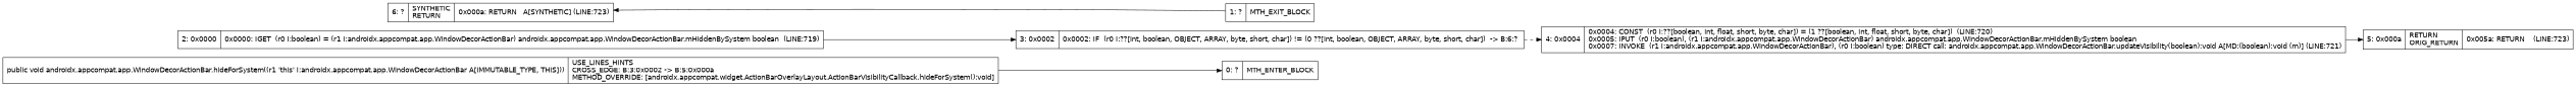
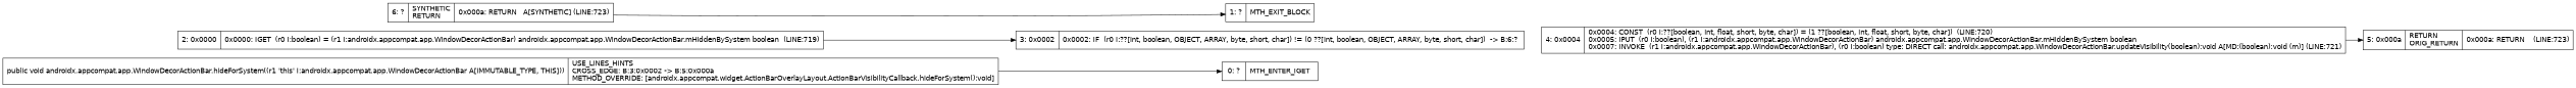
  digraph {
    fontname="DejaVu Sans"
    rankdir=LR
    node [fontname="DejaVu Sans" shape=record]
    edge [fontname="DejaVu Sans"]
-   n1 [label="{0\:\ ?|MTH_ENTER_BLOCK\l}"]
+   n1 [label="{0\:\ ?|MTH_ENTER_IGET\l}"]
    n2 [label="{2\:\ 0x0000|0x0000: IGET  (r0 I:boolean) = (r1 I:androidx.appcompat.app.WindowDecorActionBar) androidx.appcompat.app.WindowDecorActionBar.mHiddenBySystem boolean  (LINE:719)\l}"]
    n3 [label="{3\:\ 0x0002|0x0002: IF  (r0 I:??[int, boolean, OBJECT, ARRAY, byte, short, char]) != (0 ??[int, boolean, OBJECT, ARRAY, byte, short, char])  \-\> B:6:? \l}"]
    n4 [label="{4\:\ 0x0004|0x0004: CONST  (r0 I:??[boolean, int, float, short, byte, char]) = (1 ??[boolean, int, float, short, byte, char])  (LINE:720)\l0x0005: IPUT  (r0 I:boolean), (r1 I:androidx.appcompat.app.WindowDecorActionBar) androidx.appcompat.app.WindowDecorActionBar.mHiddenBySystem boolean \l0x0007: INVOKE  (r1 I:androidx.appcompat.app.WindowDecorActionBar), (r0 I:boolean) type: DIRECT call: androidx.appcompat.app.WindowDecorActionBar.updateVisibility(boolean):void A[MD:(boolean):void (m)] (LINE:721)\l}"]
-   n5 [label="{5\:\ 0x000a|RETURN\lORIG_RETURN\l|0x005a: RETURN    (LINE:723)\l}"]
+   n5 [label="{5\:\ 0x000a|RETURN\lORIG_RETURN\l|0x000a: RETURN    (LINE:723)\l}"]
    n6 [label="{6\:\ ?|SYNTHETIC\lRETURN\l|0x000a: RETURN   A[SYNTHETIC] (LINE:723)\l}"]
    n7 [label="{1\:\ ?|MTH_EXIT_BLOCK\l}"]
    n8 [label="{public void androidx.appcompat.app.WindowDecorActionBar.hideForSystem((r1 'this' I:androidx.appcompat.app.WindowDecorActionBar A[IMMUTABLE_TYPE, THIS]))  | USE_LINES_HINTS\lCROSS_EDGE: B:3:0x0002 \-\> B:5:0x000a\lMETHOD_OVERRIDE: [androidx.appcompat.widget.ActionBarOverlayLayout.ActionBarVisibilityCallback.hideForSystem():void]\l}"]
    n2 -> n3
-   n3 -> n4 [style=dashed]
    n4 -> n5
-   n7 -> n6
+   n6 -> n7
    n8 -> n1
  }
